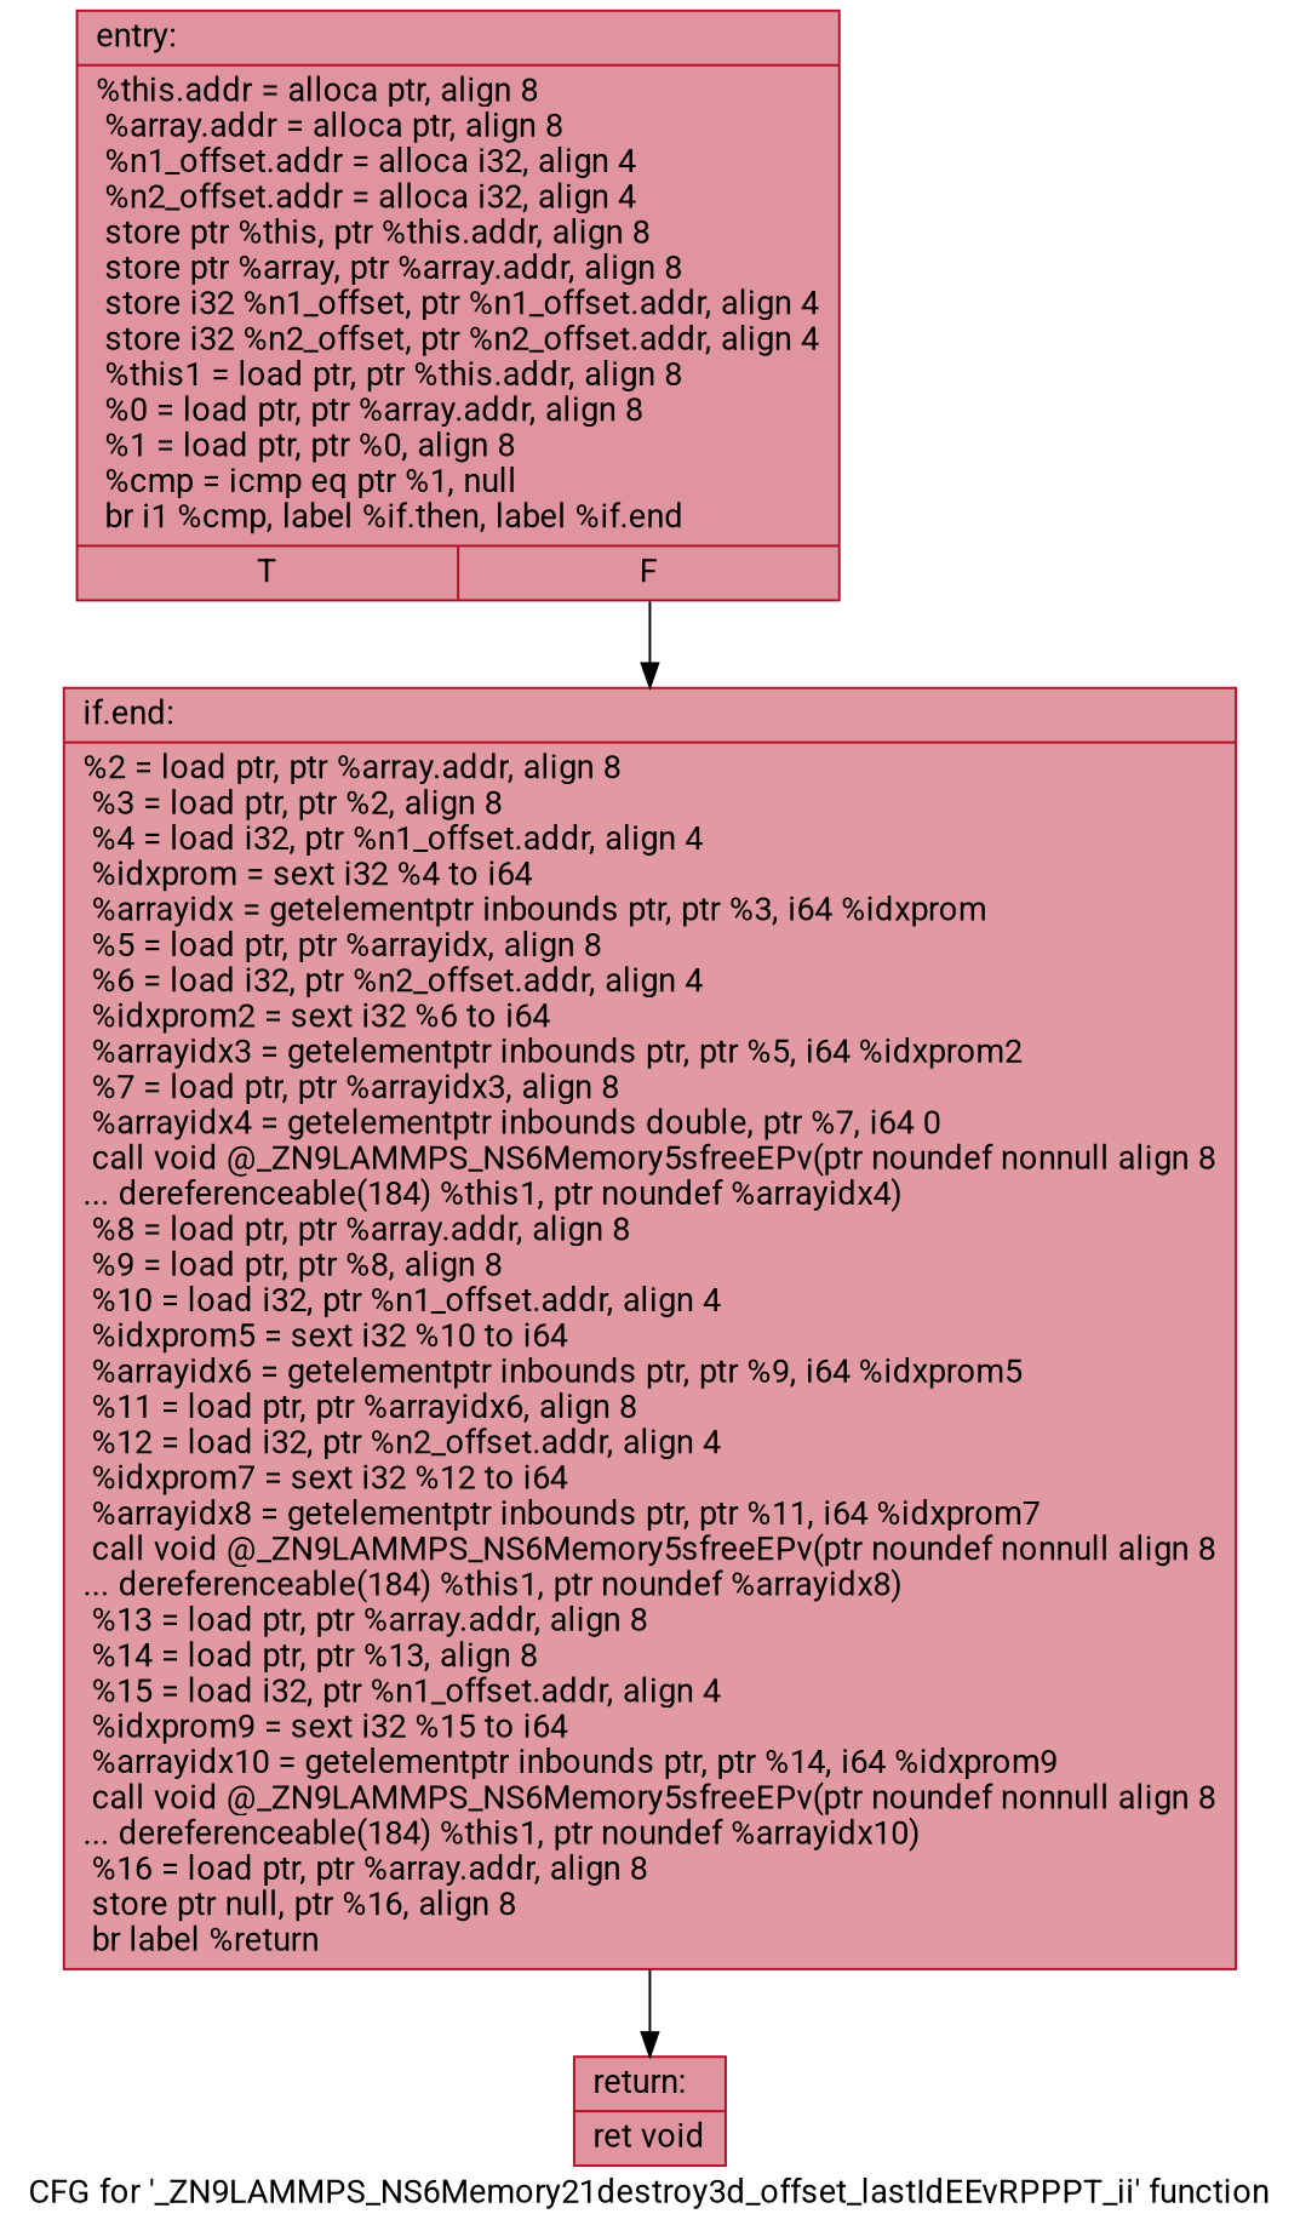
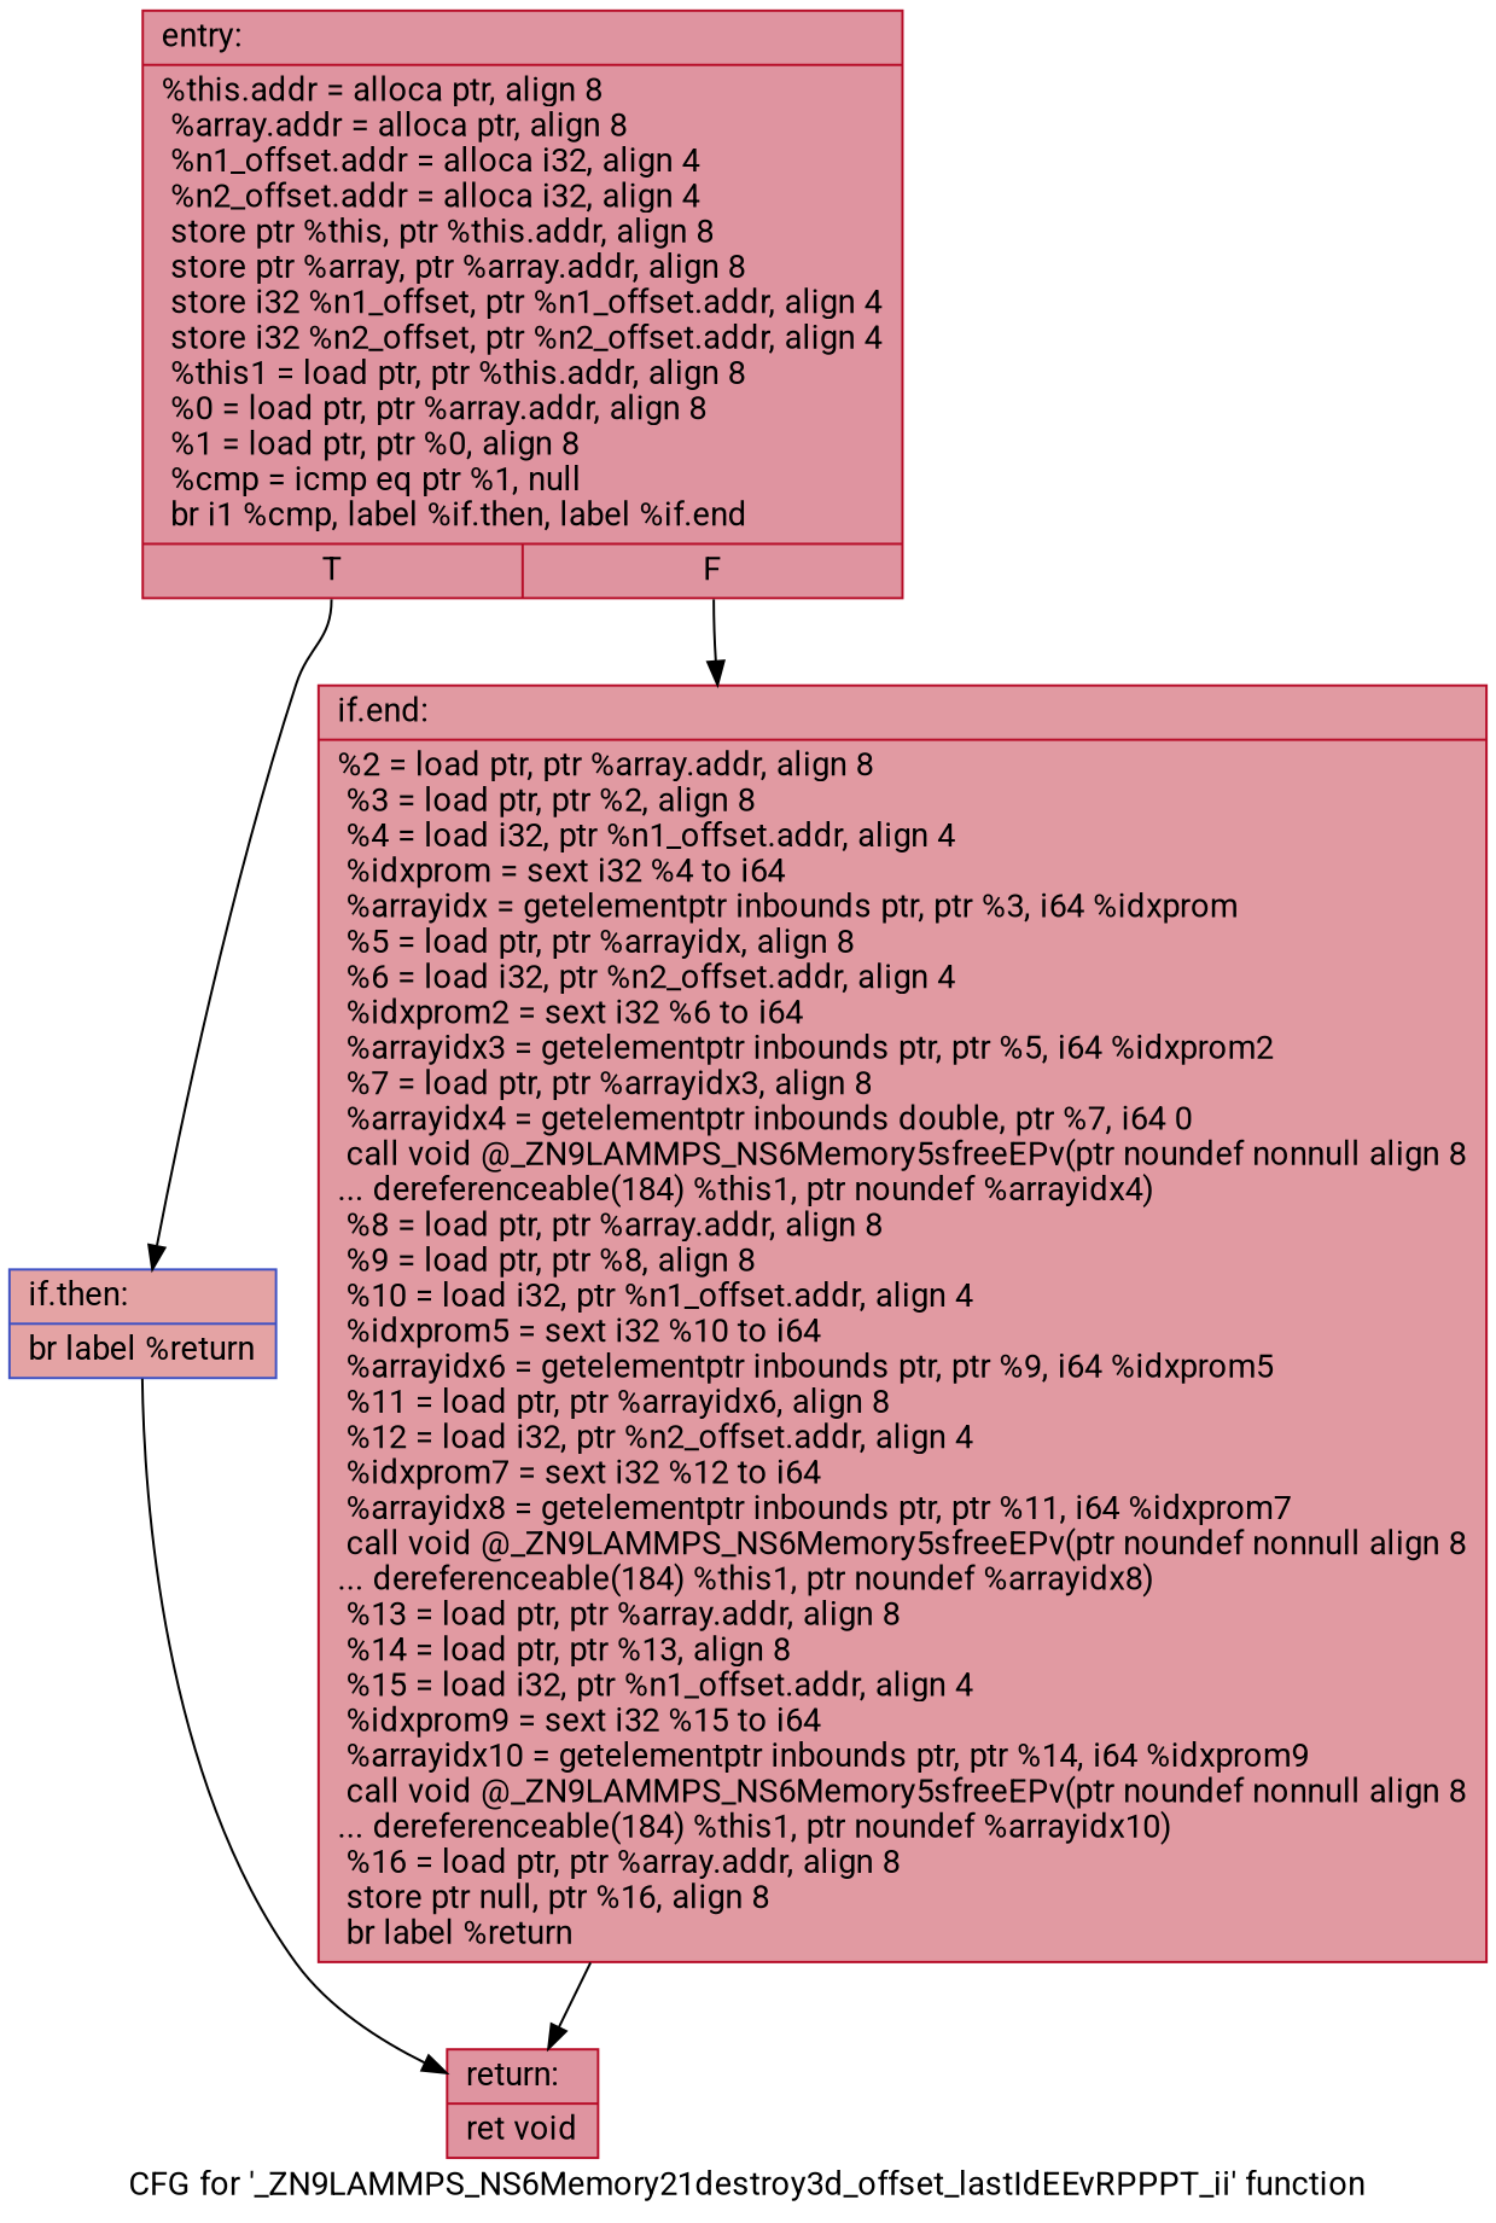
  digraph {
    label="CFG for '_ZN9LAMMPS_NS6Memory21destroy3d_offset_lastIdEEvRPPPT_ii' function"
    fontname=Roboto
    node [color="#b70d28ff" fillcolor="#b70d2870" fontname=Roboto shape=record style=filled]
    edge [fontname=Roboto]
    n1 [label="{entry:\l|  %this.addr = alloca ptr, align 8\l  %array.addr = alloca ptr, align 8\l  %n1_offset.addr = alloca i32, align 4\l  %n2_offset.addr = alloca i32, align 4\l  store ptr %this, ptr %this.addr, align 8\l  store ptr %array, ptr %array.addr, align 8\l  store i32 %n1_offset, ptr %n1_offset.addr, align 4\l  store i32 %n2_offset, ptr %n2_offset.addr, align 4\l  %this1 = load ptr, ptr %this.addr, align 8\l  %0 = load ptr, ptr %array.addr, align 8\l  %1 = load ptr, ptr %0, align 8\l  %cmp = icmp eq ptr %1, null\l  br i1 %cmp, label %if.then, label %if.end\l|{<s0>T|<s1>F}}"]
+   n2 [color="#3d50c3ff" fillcolor="#c32e3170" label="{if.then:\l|  br label %return\l}"]
    n3 [fillcolor="#bb1b2c70" label="{if.end:\l|  %2 = load ptr, ptr %array.addr, align 8\l  %3 = load ptr, ptr %2, align 8\l  %4 = load i32, ptr %n1_offset.addr, align 4\l  %idxprom = sext i32 %4 to i64\l  %arrayidx = getelementptr inbounds ptr, ptr %3, i64 %idxprom\l  %5 = load ptr, ptr %arrayidx, align 8\l  %6 = load i32, ptr %n2_offset.addr, align 4\l  %idxprom2 = sext i32 %6 to i64\l  %arrayidx3 = getelementptr inbounds ptr, ptr %5, i64 %idxprom2\l  %7 = load ptr, ptr %arrayidx3, align 8\l  %arrayidx4 = getelementptr inbounds double, ptr %7, i64 0\l  call void @_ZN9LAMMPS_NS6Memory5sfreeEPv(ptr noundef nonnull align 8\l... dereferenceable(184) %this1, ptr noundef %arrayidx4)\l  %8 = load ptr, ptr %array.addr, align 8\l  %9 = load ptr, ptr %8, align 8\l  %10 = load i32, ptr %n1_offset.addr, align 4\l  %idxprom5 = sext i32 %10 to i64\l  %arrayidx6 = getelementptr inbounds ptr, ptr %9, i64 %idxprom5\l  %11 = load ptr, ptr %arrayidx6, align 8\l  %12 = load i32, ptr %n2_offset.addr, align 4\l  %idxprom7 = sext i32 %12 to i64\l  %arrayidx8 = getelementptr inbounds ptr, ptr %11, i64 %idxprom7\l  call void @_ZN9LAMMPS_NS6Memory5sfreeEPv(ptr noundef nonnull align 8\l... dereferenceable(184) %this1, ptr noundef %arrayidx8)\l  %13 = load ptr, ptr %array.addr, align 8\l  %14 = load ptr, ptr %13, align 8\l  %15 = load i32, ptr %n1_offset.addr, align 4\l  %idxprom9 = sext i32 %15 to i64\l  %arrayidx10 = getelementptr inbounds ptr, ptr %14, i64 %idxprom9\l  call void @_ZN9LAMMPS_NS6Memory5sfreeEPv(ptr noundef nonnull align 8\l... dereferenceable(184) %this1, ptr noundef %arrayidx10)\l  %16 = load ptr, ptr %array.addr, align 8\l  store ptr null, ptr %16, align 8\l  br label %return\l}"]
    n4 [label="{return:\l|  ret void\l}"]
+   n1 -> n2 [tailport=s0]
    n1 -> n3 [tailport=s1]
+   n2 -> n4
    n3 -> n4
  }
